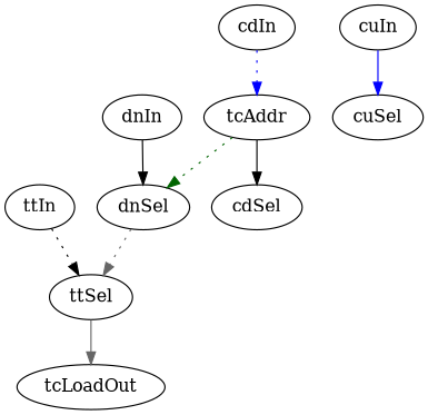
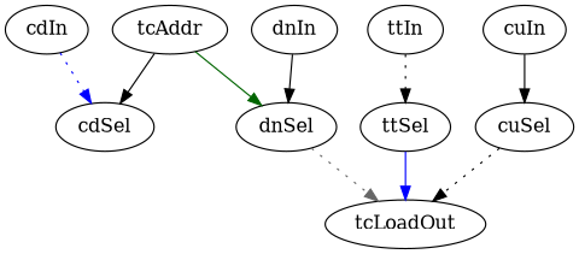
  strict digraph {
    node [complexity=8 importance=0.436507644197 rank=0.0545634555246]
    edge [color=black style=solid]
    cdSel [complexity=5 importance=0.37301564152 rank=0.074603128304]
    cdIn
    tcLoadOut [complexity=0 importance=0.269840859822 rank=0.0]
    ttSel [complexity=5 importance=0.37301564152 rank=0.074603128304]
    dnSel [complexity=5 importance=0.37301564152 rank=0.074603128304]
    tcAddr
    cuSel [complexity=5 importance=0.37301564152 rank=0.074603128304]
    dnIn
    ttIn
    cuIn
-   cdIn -> tcAddr [color=blue style=dotted]
-   ttSel -> tcLoadOut [color=gray40]
-   dnSel -> ttSel [color=gray40 style=dotted]
+   cdIn -> cdSel [color=blue style=dotted]
+   ttSel -> tcLoadOut [color=blue]
+   dnSel -> tcLoadOut [color=gray40 style=dotted]
    tcAddr -> cdSel
-   tcAddr -> dnSel [color=darkgreen style=dotted]
+   tcAddr -> dnSel [color=darkgreen]
+   cuSel -> tcLoadOut [style=dotted]
    dnIn -> dnSel
    ttIn -> ttSel [style=dotted]
-   cuIn -> cuSel [color=blue]
+   cuIn -> cuSel
  }
